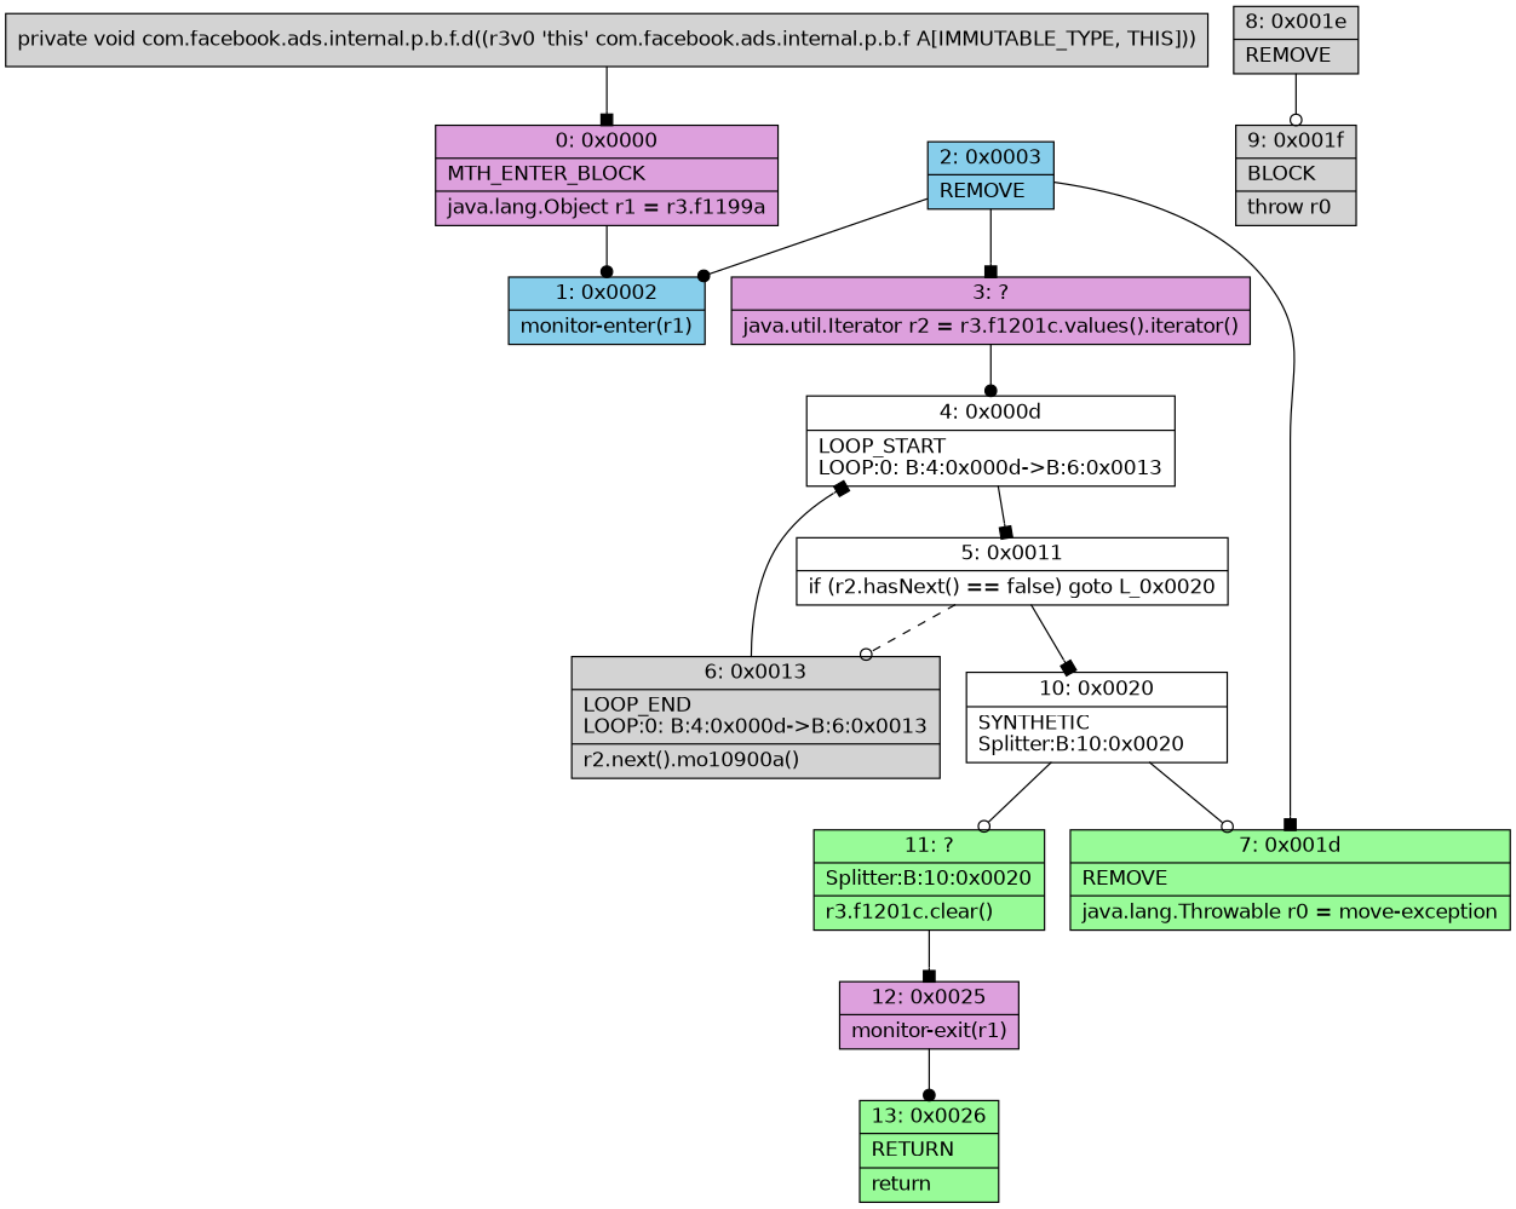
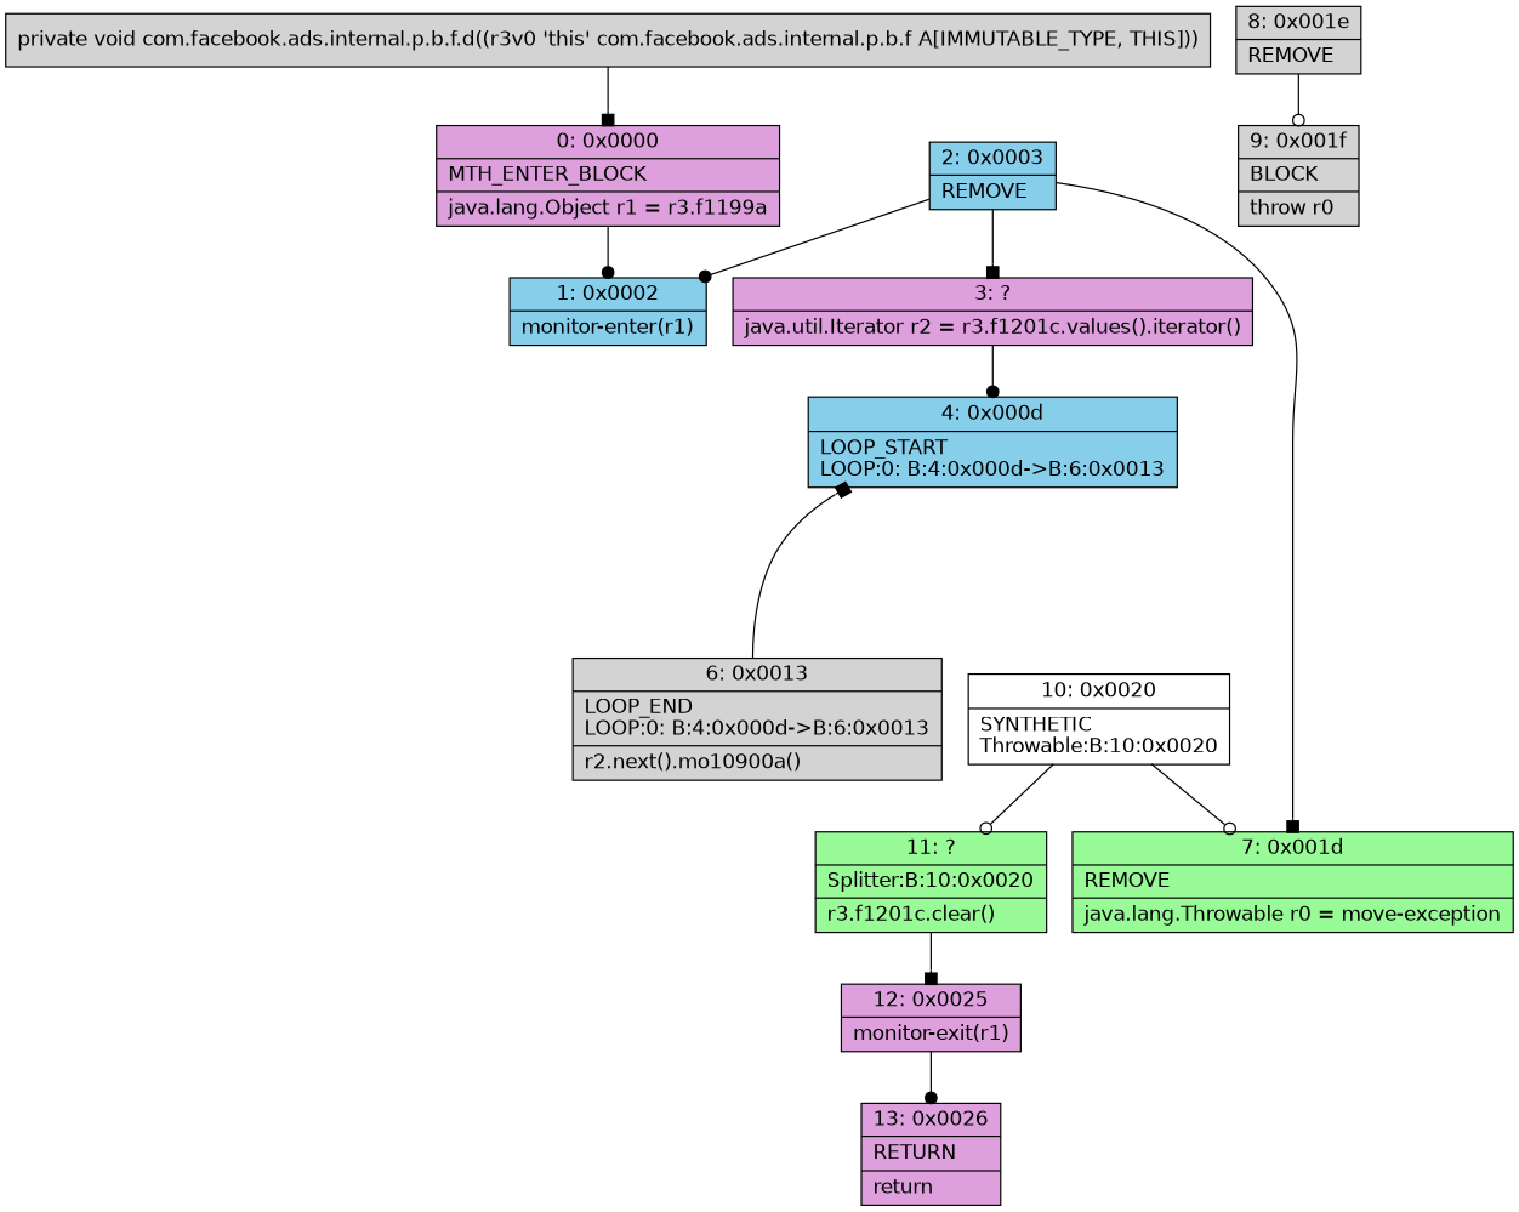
  digraph {
    fontname="DejaVu Sans"
    node [fillcolor=plum fontname="DejaVu Sans" shape=record style=filled]
    edge [arrowhead=box fontname="DejaVu Sans"]
    n1 [label="{0\:\ 0x0000|MTH_ENTER_BLOCK\l|java.lang.Object r1 = r3.f1199a\l}"]
    n2 [fillcolor=skyblue label="{1\:\ 0x0002|monitor\-enter(r1)\l}"]
    n3 [fillcolor=skyblue label="{2\:\ 0x0003|REMOVE\l}"]
    n4 [label="{3\:\ ?|java.util.Iterator r2 = r3.f1201c.values().iterator()\l}"]
    n5 [fillcolor=palegreen label="{7\:\ 0x001d|REMOVE\l|java.lang.Throwable r0 = move\-exception\l}"]
-   n6 [fillcolor=white label="{4\:\ 0x000d|LOOP_START\lLOOP:0: B:4:0x000d\-\>B:6:0x0013\l}"]
-   n7 [fillcolor=white label="{5\:\ 0x0011|if (r2.hasNext() == false) goto L_0x0020\l}"]
+   n6 [fillcolor=skyblue label="{4\:\ 0x000d|LOOP_START\lLOOP:0: B:4:0x000d\-\>B:6:0x0013\l}"]
    n8 [fillcolor=lightgrey label="{6\:\ 0x0013|LOOP_END\lLOOP:0: B:4:0x000d\-\>B:6:0x0013\l|r2.next().mo10900a()\l}"]
-   n9 [fillcolor=white label="{10\:\ 0x0020|SYNTHETIC\lSplitter:B:10:0x0020\l}"]
+   n9 [fillcolor=white label="{10\:\ 0x0020|SYNTHETIC\lThrowable:B:10:0x0020\l}"]
    n10 [fillcolor=palegreen label="{11\:\ ?|Splitter:B:10:0x0020\l|r3.f1201c.clear()\l}"]
    n11 [fillcolor=lightgrey label="{8\:\ 0x001e|REMOVE\l}"]
    n12 [fillcolor=lightgrey label="{9\:\ 0x001f|BLOCK\l|throw r0\l}"]
    n13 [label="{12\:\ 0x0025|monitor\-exit(r1)\l}"]
-   n14 [fillcolor=palegreen label="{13\:\ 0x0026|RETURN\l|return\l}"]
+   n14 [label="{13\:\ 0x0026|RETURN\l|return\l}"]
    n15 [fillcolor=lightgrey label="{private void com.facebook.ads.internal.p.b.f.d((r3v0 'this' com.facebook.ads.internal.p.b.f A[IMMUTABLE_TYPE, THIS])) }"]
    n1 -> n2 [arrowhead=dot]
    n3 -> n2 [arrowhead=dot]
    n3 -> n4
    n3 -> n5
    n4 -> n6 [arrowhead=dot]
-   n6 -> n7
-   n7 -> n8 [arrowhead=odot style=dashed]
-   n7 -> n9
    n8 -> n6
    n9 -> n5 [arrowhead=odot]
    n9 -> n10 [arrowhead=odot]
    n10 -> n13
    n11 -> n12 [arrowhead=odot]
    n13 -> n14 [arrowhead=dot]
    n15 -> n1
  }
